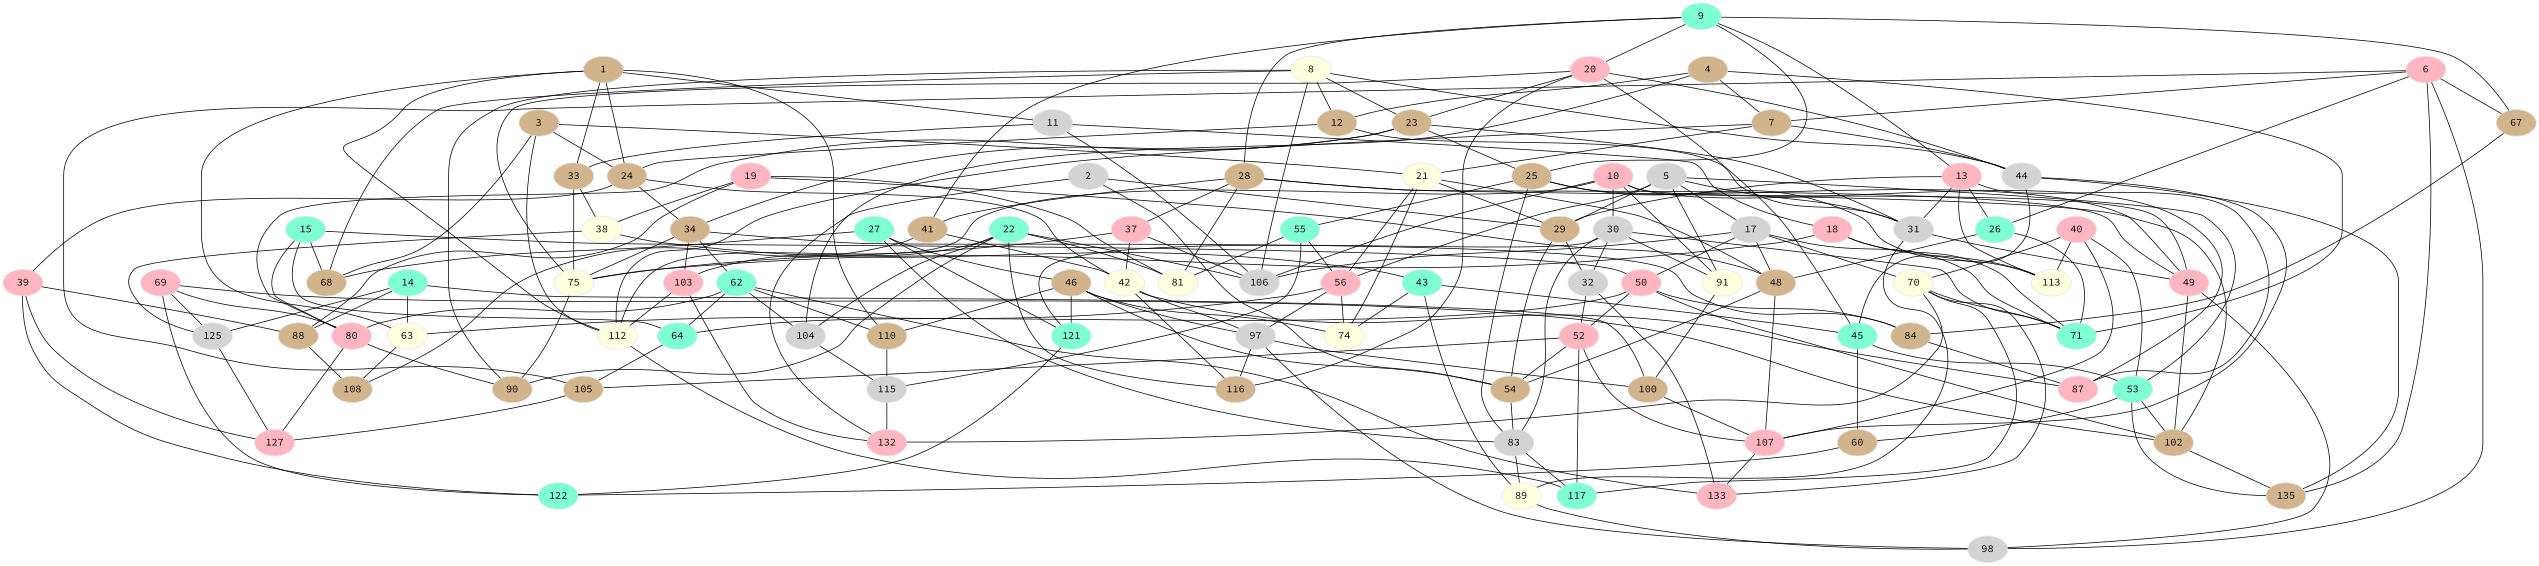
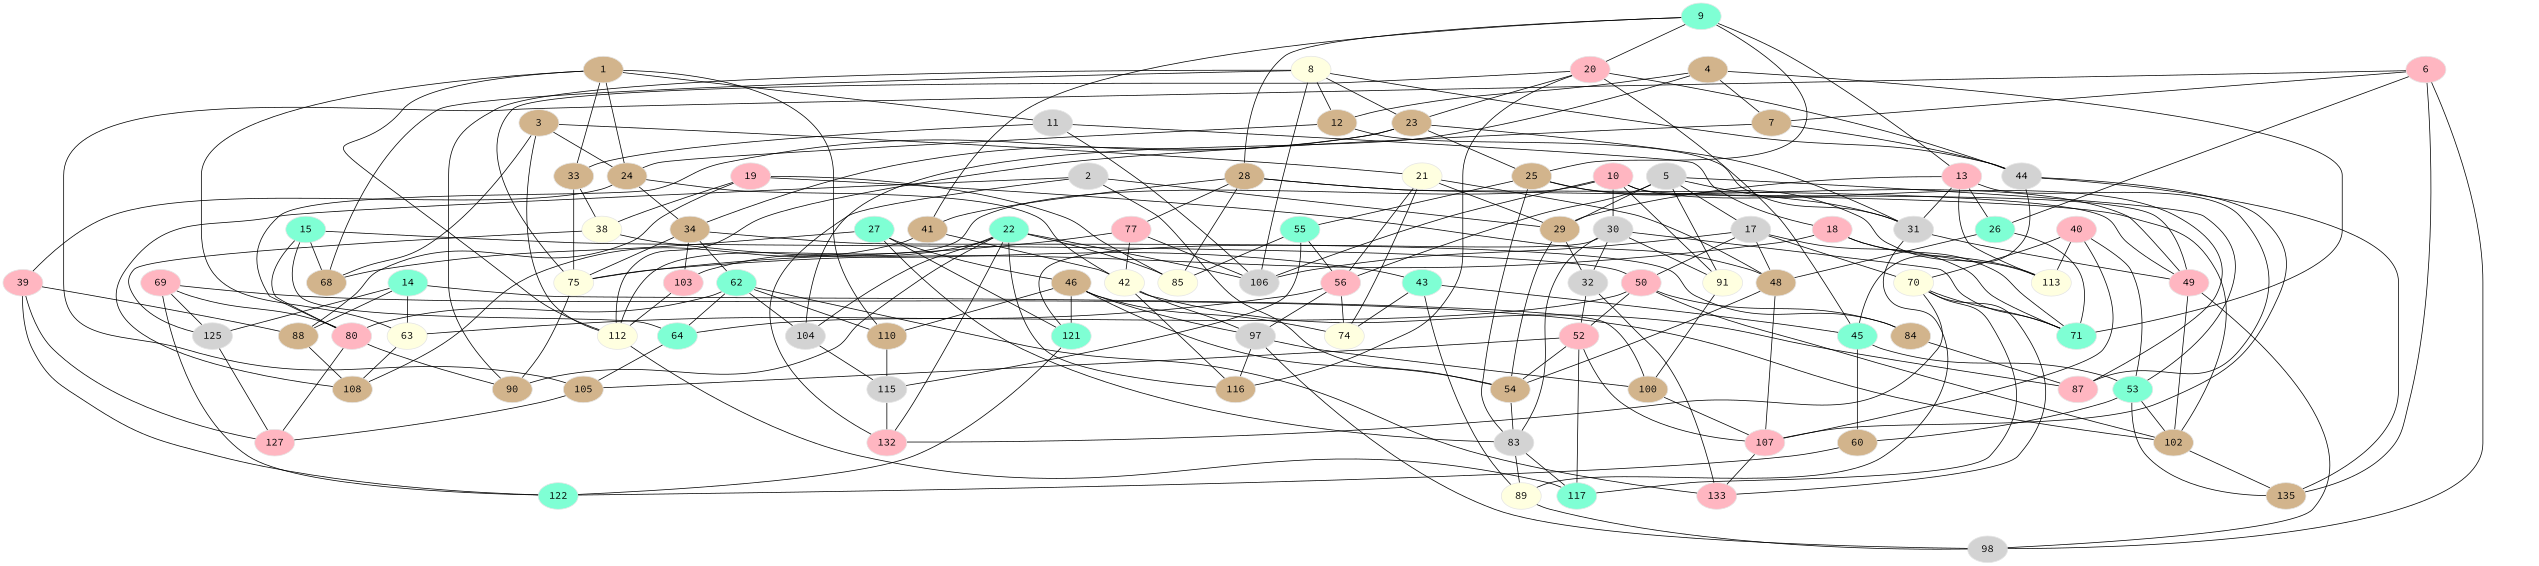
  graph {
    fontname="Source Code Pro"
    node [color=gray90 fillcolor=tan fontname="Source Code Pro" style=filled]
    edge [fontname="Source Code Pro"]
    1 [super="+51"]
    11 [fillcolor=lightgrey]
    24 [super="+72"]
    33
    63 [fillcolor=lightyellow]
    110
    112 [fillcolor=lightyellow super="+134"]
    106 [fillcolor=lightgrey super="+130"]
    18 [fillcolor=lightpink]
    34 [super="+47"]
    39 [fillcolor=lightpink]
    42 [fillcolor=lightyellow super="+82"]
    75 [fillcolor=lightyellow super="+111"]
    38 [fillcolor=lightyellow]
    108
    115 [fillcolor=lightgrey]
    117 [fillcolor=aquamarine]
    29 [super="+92"]
    54 [super="+58"]
    32 [fillcolor=lightgrey]
    2 [fillcolor=lightgrey]
    132 [fillcolor=lightpink]
    83 [fillcolor=lightgrey super="+99"]
    21 [fillcolor=lightyellow super="+57"]
    56 [fillcolor=lightpink super="+96"]
    48 [super="+77"]
    74 [fillcolor=lightyellow]
    3
    68
    4
    7
    12
    71 [fillcolor=aquamarine super="+123"]
    104 [fillcolor=lightgrey]
    44 [fillcolor=lightgrey super="+109"]
    31 [fillcolor=lightgrey super="+73"]
    5 [fillcolor=lightgrey super="+95"]
    17 [fillcolor=lightgrey super="+76"]
    53 [fillcolor=aquamarine super="+86"]
    91 [fillcolor=lightyellow]
    50 [fillcolor=lightpink super="+119"]
    70 [fillcolor=lightyellow super="+131"]
    49 [fillcolor=lightpink super="+79"]
    89 [fillcolor=lightyellow]
    135
    102 [super="+120"]
    60
    97 [fillcolor=lightgrey super="+118"]
    100
    6 [fillcolor=lightpink super="+94"]
    26 [fillcolor=aquamarine]
-   67
    98 [fillcolor=lightgrey]
    105
    84
    127 [fillcolor=lightpink]
    45 [fillcolor=aquamarine super="+93"]
    107 [fillcolor=lightpink super="+124"]
    8 [fillcolor=lightyellow super="+16"]
    23 [super="+36"]
    90
    25 [super="+65"]
    80 [fillcolor=lightpink super="+101"]
    9 [fillcolor=aquamarine super="+35"]
    13 [fillcolor=lightpink super="+128"]
    20 [fillcolor=lightpink super="+78"]
    28 [super="+66"]
    41
    87 [fillcolor=lightpink]
    113 [fillcolor=lightyellow]
    116
    55 [fillcolor=aquamarine]
-   85 [fillcolor=lightyellow label=81]
-   37 [fillcolor=lightpink]
+   85 [fillcolor=lightyellow]
+   37 [fillcolor=lightpink label=77]
    10 [fillcolor=lightpink super="+61"]
    30 [fillcolor=lightgrey super="+114"]
    121 [fillcolor=aquamarine]
    14 [fillcolor=aquamarine]
    88
    125 [fillcolor=lightgrey]
    64 [fillcolor=aquamarine]
    52 [fillcolor=lightpink super="+126"]
    15 [fillcolor=aquamarine]
    133 [fillcolor=lightpink]
    19 [fillcolor=lightpink]
    43 [fillcolor=aquamarine]
    22 [fillcolor=aquamarine super="+81"]
    103 [fillcolor=lightpink]
    62 [fillcolor=aquamarine super="+129"]
    122 [fillcolor=aquamarine]
    46 [super="+59"]
    27 [fillcolor=aquamarine]
    40 [fillcolor=lightpink]
    69 [fillcolor=lightpink]
    1 -- 11
    1 -- 24
    1 -- 33
    1 -- 63
    1 -- 110
    1 -- 112
    11 -- 33
    11 -- 106
    11 -- 18
    24 -- 34
    24 -- 39
    24 -- 42
    33 -- 75
    33 -- 38
    63 -- 108
    110 -- 115
    112 -- 117
    18 -- 75
    18 -- 71
    18 -- 113
    34 -- 75
    34 -- 84
    34 -- 103
    34 -- 62
    39 -- 127
    39 -- 88
    39 -- 122
    42 -- 97
    42 -- 87
    42 -- 116
    75 -- 90
    38 -- 125
    38 -- 43
    115 -- 132
    29 -- 54
    29 -- 32
    54 -- 83
    32 -- 52
    32 -- 133
+   2 -- 108
    2 -- 29
    2 -- 54
    2 -- 132
    83 -- 117
    83 -- 89
    21 -- 29
    21 -- 56
    21 -- 48
    21 -- 74
    56 -- 63
    56 -- 74
    56 -- 97
    48 -- 54
    48 -- 107
    3 -- 24
    3 -- 112
    3 -- 21
    3 -- 68
    4 -- 7
    4 -- 12
    4 -- 71
    4 -- 104
    7 -- 112
-   7 -- 21
    7 -- 44
    12 -- 24
    12 -- 31
    104 -- 115
    44 -- 135
    44 -- 45
    44 -- 107
    31 -- 49
    31 -- 89
    5 -- 29
    5 -- 56
    5 -- 31
    5 -- 17
    5 -- 53
    5 -- 91
    17 -- 106
    17 -- 48
    17 -- 71
    17 -- 50
    17 -- 70
    53 -- 135
    53 -- 102
    53 -- 60
    91 -- 100
    50 -- 102
    50 -- 84
    50 -- 64
    50 -- 52
    70 -- 117
    70 -- 132
    70 -- 71
    70 -- 133
    49 -- 102
    49 -- 98
    89 -- 98
    102 -- 135
    60 -- 122
    97 -- 100
    97 -- 98
    97 -- 116
    100 -- 107
    6 -- 7
    6 -- 135
    6 -- 26
-   6 -- 67
    6 -- 98
    6 -- 105
    26 -- 48
    26 -- 71
-   67 -- 84
    105 -- 127
    84 -- 87
    45 -- 53
    45 -- 60 [weight=2]
    107 -- 133
    8 -- 106
    8 -- 68
    8 -- 12
    8 -- 44
    8 -- 23
    8 -- 90
    23 -- 34
    23 -- 31
    23 -- 25
    23 -- 80
    25 -- 83
    25 -- 49
    25 -- 113
    25 -- 55
    80 -- 127
    80 -- 90
-   9 -- 67
    9 -- 25
    9 -- 13
    9 -- 20
    9 -- 28
    9 -- 41
    13 -- 29
    13 -- 31
    13 -- 26
    13 -- 87
    13 -- 113
    20 -- 75
    20 -- 44
    20 -- 45
    20 -- 23
    20 -- 116
    28 -- 49
    28 -- 102
    28 -- 41
    28 -- 85
    28 -- 37
    41 -- 42
    41 -- 108
    55 -- 115
    55 -- 56
    55 -- 85
    37 -- 106
    37 -- 42
    37 -- 75
    10 -- 112
    10 -- 106
    10 -- 91
    10 -- 49
    10 -- 87
    10 -- 30
    30 -- 32
    30 -- 83
    30 -- 71
    30 -- 91
    30 -- 121
    121 -- 122
    14 -- 63
    14 -- 100
    14 -- 88
    14 -- 125
    88 -- 108
    125 -- 127
    64 -- 105
    52 -- 117
    52 -- 54
    52 -- 105
    52 -- 107
    15 -- 68
    15 -- 50
    15 -- 80
    15 -- 64
    19 -- 38
    19 -- 48
    19 -- 85
    19 -- 88
    43 -- 74
    43 -- 89
    43 -- 45
    22 -- 106
    22 -- 104
    22 -- 90
    22 -- 116
    22 -- 85
    22 -- 103
    103 -- 112
-   103 -- 132
+   22 -- 132
    62 -- 110
    62 -- 104
    62 -- 80
    62 -- 64
    62 -- 133
    46 -- 110
    46 -- 54
    46 -- 74
    46 -- 97
    46 -- 121
    27 -- 83
    27 -- 68
    27 -- 121
    27 -- 46
    40 -- 53
    40 -- 70
    40 -- 107
    40 -- 113
    69 -- 102
    69 -- 80
    69 -- 125
    69 -- 122
  }
